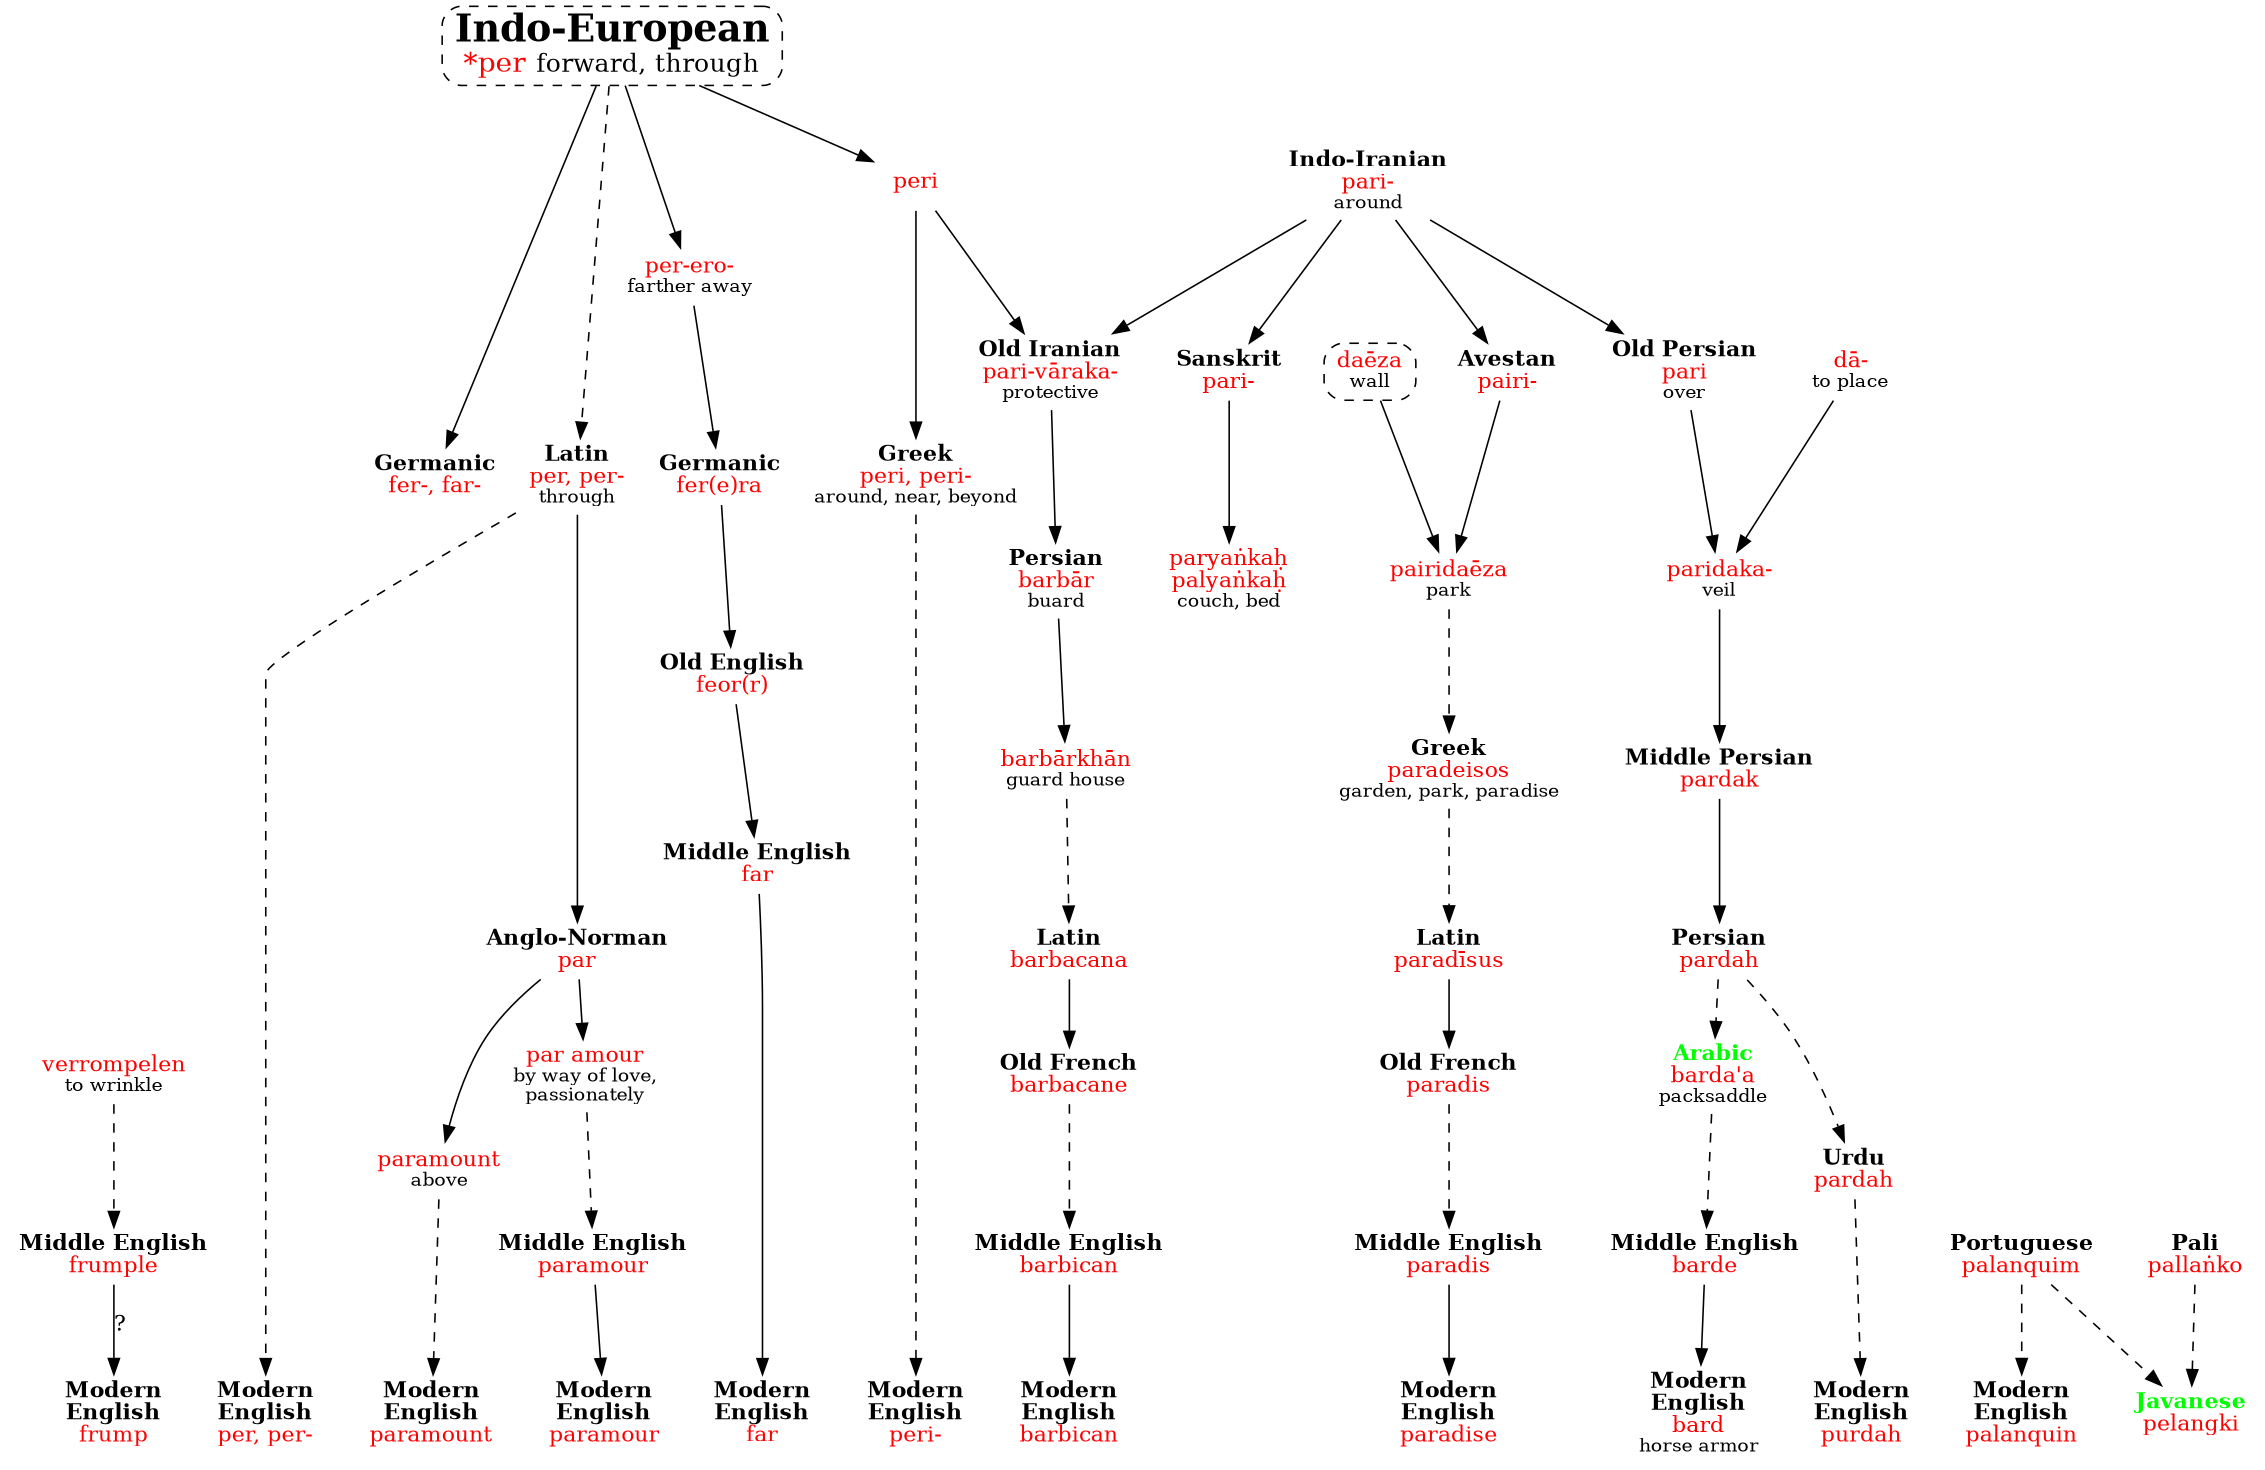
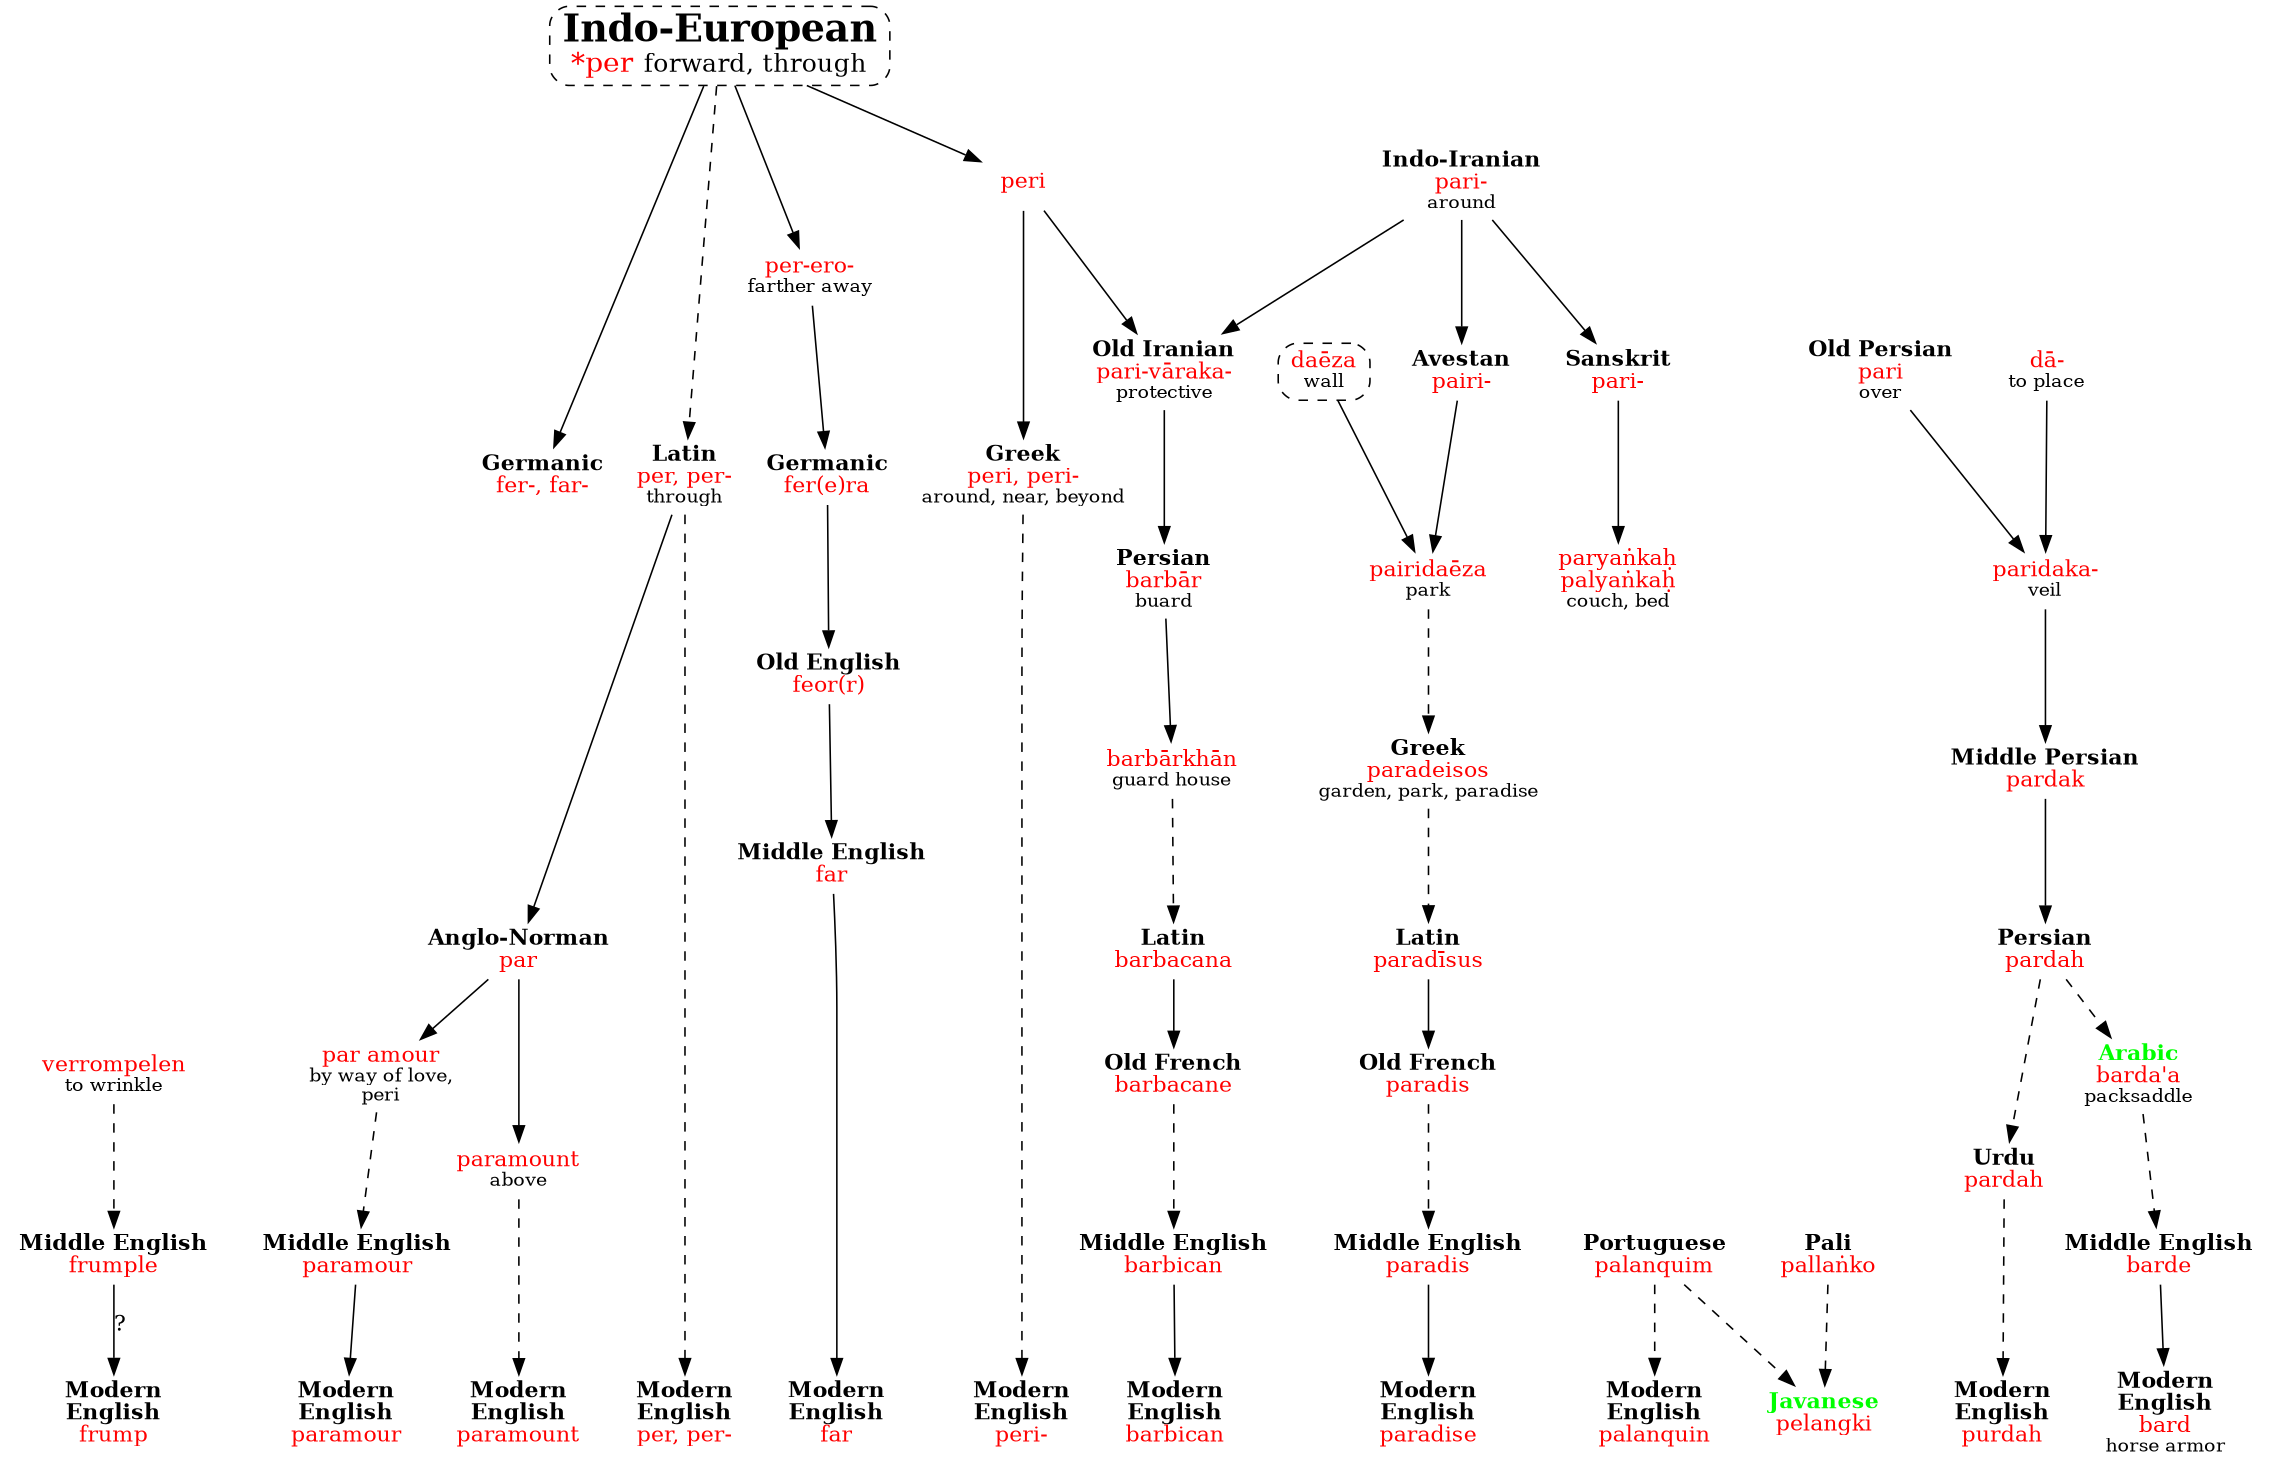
  strict digraph {
    node [shape=none]
    n1 [label=<<b>Modern<br/>English</b><br/><font color="red">frump</font>>]
    n2 [label=<<b>Modern<br/>English</b><br/><font color="red">far</font>>]
    n3 [label=<<b>Modern<br/>English</b><br/><font color="red">per, per-</font>>]
    n4 [label=<<b>Modern<br/>English</b><br/><font color="red">paramour</font>>]
    n5 [label=<<b>Modern<br/>English</b><br/><font color="red">paramount</font>>]
    n6 [label=<<b>Modern<br/>English</b><br/><font color="red">peri-</font>>]
    n7 [label=<<b>Modern<br/>English</b><br/><font color="red">palanquin</font>>]
    n8 [label=<<b>Modern<br/>English</b><br/><font color="red">paradise</font>>]
    n9 [label=<<b>Modern<br/>English</b><br/><font color="red">purdah</font>>]
    n10 [label=<<b>Modern<br/>English</b><br/><font color="red">bard</font><br/><font point-size="12">horse armor</font>>]
    n11 [label=<<b>Modern<br/>English</b><br/><font color="red">barbican</font>>]
    n12 [label=<<b>Germanic</b><br/><font color="red">fer-, far-</font>>]
    n13 [label=<<b>Germanic</b><br/><font color="red">fer(e)ra</font>>]
    n14 [label=<<b>Latin</b><br/><font color="red">per, per-</font><br/><font point-size="12">through</font>>]
    n15 [label=<<b>Greek</b><br/><font color="red">peri, peri-</font><br/><font point-size="12">around, near, beyond</font>>]
    n16 [label=<<b>Old English</b><br/><font color="red">feor(r)</font>>]
    n17 [label=<<b>Anglo-Norman</b><br/><font color="red">par</font>>]
    n18 [label=<<font point-size="24"><b>Indo-European</b></font><br/><font point-size="18" color="red">*per </font><font point-size="16">forward, through</font>> shape=box style="dashed,rounded"]
    n19 [label=<<font color="red">peri</font>>]
    n20 [label=<<font color="red">per-ero-</font><br/><font point-size="12">farther away</font>>]
    n21 [label=<<b>Old Iranian</b><br/><font color="red">pari-vāraka-</font><br/><font point-size="12">protective</font>>]
    n22 [label=<<b>Indo-Iranian</b><br/><font color="red">pari-</font><br/><font point-size="12">around</font>>]
    n23 [label=<<b>Sanskrit</b><br/><font color="red">pari-</font>>]
    n24 [label=<<b>Avestan</b><br/><font color="red">pairi-</font>>]
    n25 [label=<<b>Old Persian</b><br/><font color="red">pari</font><br/><font point-size="12">over</font>>]
    n26 [label=<<font color="red">verrompelen</font><br/><font point-size="12">to wrinkle</font>>]
    n27 [label=<<b>Middle English</b><br/><font color="red">frumple</font>>]
    n28 [label=<<b>Middle English</b><br/><font color="red">far</font>>]
-   n29 [label=<<font color="red">par amour</font><br/><font point-size="12">by way of love,<br/>passionately</font>>]
+   n29 [label=<<font color="red">par amour</font><br/><font point-size="12">by way of love,<br/>peri</font>>]
    n30 [label=<<font color="red">paramount</font><br/><font point-size="12">above</font>>]
    n31 [label=<<b>Middle English</b><br/><font color="red">paramour</font>>]
    n32 [label=<<font color="red">paryaṅkaḥ<br/>palyaṅkaḥ</font><br/><font point-size="12">couch, bed</font>>]
    n33 [label=<<font color="red">pairidaēza</font><br/><font point-size="12">park</font>>]
    n34 [label=<<font color="red">paridaka-</font><br/><font point-size="12">veil</font>>]
    n35 [label=<<b>Persian</b><br/><font color="red">barbār</font><br/><font point-size="12">buard</font>>]
    n36 [label=<<b>Greek</b><br/><font color="red">paradeisos</font><br/><font point-size="12">garden, park, paradise</font>>]
    n37 [label=<<b>Middle Persian</b><br/><font color="red">pardak</font>>]
    n38 [label=<<font color="red">barbārkhān</font><br/><font point-size="12">guard house</font>>]
    n39 [label=<<b>Pali</b><br/><font color="red">pallaṅko</font>>]
    n40 [label=<<font color="green"><b>Javanese</b></font><br/><font color="red">pelangki</font>>]
    n41 [label=<<b>Portuguese</b><br/><font color="red">palanquim</font>>]
    n42 [label=<<font color="red">daēza</font><br/><font point-size="12">wall</font>> shape=box style="dashed,rounded"]
    n43 [label=<<b>Latin</b><br/><font color="red">paradīsus</font>>]
    n44 [label=<<b>Old French</b><br/><font color="red">paradis</font>>]
    n45 [label=<<b>Middle English</b><br/><font color="red">paradis</font>>]
    n46 [label=<<font color="red">dā-</font><br/><font point-size="12">to place</font>>]
    n47 [label=<<b>Persian</b><br/><font color="red">pardah</font>>]
    n48 [label=<<b>Urdu</b><br/><font color="red">pardah</font>>]
    n49 [label=<<font color="green"><b>Arabic</b></font><br/><font color="red">barda'a</font><br/><font point-size="12">packsaddle</font>>]
    n50 [label=<<b>Middle English</b><br/><font color="red">barde</font>>]
    n51 [label=<<b>Latin</b><br/><font color="red">barbacana</font>>]
    n52 [label=<<b>Old French</b><br/><font color="red">barbacane</font>>]
    n53 [label=<<b>Middle English</b><br/><font color="red">barbican</font>>]
    subgraph sub_1 {
      rank=same
      n1
      n2
      n3
      n4
      n5
      n6
      n7
      n8
      n9
      n10
      n11
    }
    subgraph sub_2 {
      rank=same
      n12
      n13
      n14
      n15
    }
    n13 -> n16
    n14 -> n3 [style=dashed]
    n14 -> n17
    n15 -> n6 [style=dashed]
    n16 -> n28
    n17 -> n29
    n17 -> n30
    n18 -> n12
    n18 -> n14 [style=dashed]
    n18 -> n19
    n18 -> n20
    n19 -> n15
    n19 -> n21
    n20 -> n13
    n21 -> n35
    n22 -> n21
    n22 -> n23
    n22 -> n24
-   n22 -> n25
    n23 -> n32
    n24 -> n33
    n25 -> n34
    n26 -> n27 [style=dashed]
    n27 -> n1 [label="?"]
    n28 -> n2
    n29 -> n31 [style=dashed]
    n30 -> n5 [style=dashed]
    n31 -> n4
    n33 -> n36 [style=dashed]
    n34 -> n37
    n35 -> n38
    n36 -> n43 [style=dashed]
    n37 -> n47
    n38 -> n51 [style=dashed]
    n39 -> n40 [style=dashed]
    n41 -> n7 [style=dashed]
    n41 -> n40 [style=dashed]
    n42 -> n33
    n43 -> n44
    n44 -> n45 [style=dashed]
    n45 -> n8
    n46 -> n34
    n47 -> n48 [style=dashed]
    n47 -> n49 [style=dashed]
    n48 -> n9 [style=dashed]
    n49 -> n50 [style=dashed]
    n50 -> n10
    n51 -> n52
    n52 -> n53 [style=dashed]
    n53 -> n11
  }
